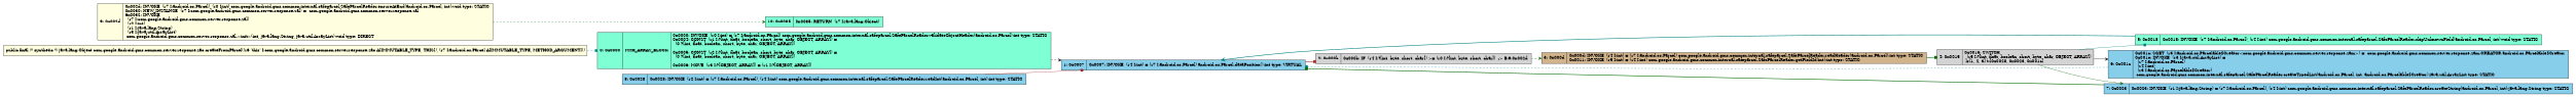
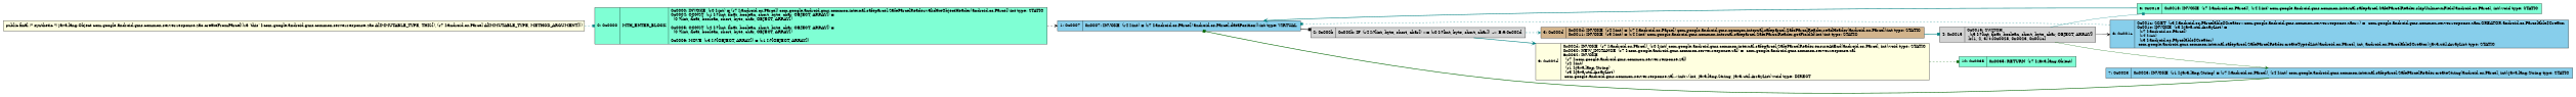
  digraph {
    rankdir=LR
    node [fillcolor=skyblue shape=record style=filled]
    edge [arrowhead=vee color=teal style=dashed]
-   n1 [fillcolor=aquamarine label="{0\:\ 0x0000|MTH_ARRAY_BLOCK\l|0x0000: INVOKE  (r0 I:int) = (r7 I:android.os.Parcel) com.google.android.gms.common.internal.safeparcel.SafeParcelReader.validateObjectHeader(android.os.Parcel):int type: STATIC \l0x0004: CONST  (r1 I:?[int, float, boolean, short, byte, char, OBJECT, ARRAY]) = \l  (0 ?[int, float, boolean, short, byte, char, OBJECT, ARRAY])\l \l0x0005: CONST  (r2 I:?[int, float, boolean, short, byte, char, OBJECT, ARRAY]) = \l  (0 ?[int, float, boolean, short, byte, char, OBJECT, ARRAY])\l \l0x0006: MOVE  (r3 I:?[OBJECT, ARRAY]) = (r1 I:?[OBJECT, ARRAY]) \l}"]
+   n1 [fillcolor=aquamarine label="{0\:\ 0x0000|MTH_ENTER_BLOCK\l|0x0000: INVOKE  (r0 I:int) = (r7 I:android.os.Parcel) com.google.android.gms.common.internal.safeparcel.SafeParcelReader.validateObjectHeader(android.os.Parcel):int type: STATIC \l0x0004: CONST  (r1 I:?[int, float, boolean, short, byte, char, OBJECT, ARRAY]) = \l  (0 ?[int, float, boolean, short, byte, char, OBJECT, ARRAY])\l \l0x0005: CONST  (r2 I:?[int, float, boolean, short, byte, char, OBJECT, ARRAY]) = \l  (0 ?[int, float, boolean, short, byte, char, OBJECT, ARRAY])\l \l0x0006: MOVE  (r3 I:?[OBJECT, ARRAY]) = (r1 I:?[OBJECT, ARRAY]) \l}"]
    n2 [label="{1\:\ 0x0007|0x0007: INVOKE  (r4 I:int) = (r7 I:android.os.Parcel) android.os.Parcel.dataPosition():int type: VIRTUAL \l}"]
    n3 [fillcolor=lightgrey label="{2\:\ 0x000b|0x000b: IF  (r4 I:?[int, byte, short, char]) \>= (r0 I:?[int, byte, short, char])  \-\> B:9:0x002d \l}"]
    n4 [fillcolor=tan label="{3\:\ 0x000d|0x000d: INVOKE  (r4 I:int) = (r7 I:android.os.Parcel) com.google.android.gms.common.internal.safeparcel.SafeParcelReader.readHeader(android.os.Parcel):int type: STATIC \l0x0011: INVOKE  (r5 I:int) = (r4 I:int) com.google.android.gms.common.internal.safeparcel.SafeParcelReader.getFieldId(int):int type: STATIC \l}"]
    n5 [fillcolor=lightyellow label="{9\:\ 0x002d|0x002d: INVOKE  (r7 I:android.os.Parcel), (r0 I:int) com.google.android.gms.common.internal.safeparcel.SafeParcelReader.ensureAtEnd(android.os.Parcel, int):void type: STATIC \l0x0030: NEW_INSTANCE  (r7 I:com.google.android.gms.common.server.response.zal) =  com.google.android.gms.common.server.response.zal \l6x0032: INVOKE  \l  (r7 I:com.google.android.gms.common.server.response.zal)\l  (r2 I:int)\l  (r1 I:java.lang.String)\l  (r3 I:java.util.ArrayList)\l com.google.android.gms.common.server.response.zal.\<init\>(int, java.lang.String, java.util.ArrayList):void type: DIRECT \l}"]
    n6 [fillcolor=lightgrey label="{4\:\ 0x0015|0x0015: SWITCH  \l  (r5 I:?[int, float, boolean, short, byte, char, OBJECT, ARRAY])\l k:[1, 2, 3] t:[0x0028, 0x0023, 0x001c] \l}"]
    n7 [fillcolor=aquamarine label="{10\:\ 0x0035|0x0035: RETURN  (r7 I:java.lang.Object) \l}"]
    n8 [fillcolor=aquamarine label="{5\:\ 0x0018|0x0018: INVOKE  (r7 I:android.os.Parcel), (r4 I:int) com.google.android.gms.common.internal.safeparcel.SafeParcelReader.skipUnknownField(android.os.Parcel, int):void type: STATIC \l}"]
    n9 [label="{6\:\ 0x001c|0x001c: SGET  (r3 I:android.os.Parcelable$Creator\<com.google.android.gms.common.server.response.zam\>) =  com.google.android.gms.common.server.response.zam.CREATOR android.os.Parcelable$Creator \l0x001e: INVOKE  (r3 I:java.util.ArrayList) = \l  (r7 I:android.os.Parcel)\l  (r4 I:int)\l  (r3 I:android.os.Parcelable$Creator)\l com.google.android.gms.common.internal.safeparcel.SafeParcelReader.createTypedList(android.os.Parcel, int, android.os.Parcelable$Creator):java.util.ArrayList type: STATIC \l}"]
    n10 [label="{7\:\ 0x0023|0x0023: INVOKE  (r1 I:java.lang.String) = (r7 I:android.os.Parcel), (r4 I:int) com.google.android.gms.common.internal.safeparcel.SafeParcelReader.createString(android.os.Parcel, int):java.lang.String type: STATIC \l}"]
-   n11 [label="{8\:\ 0x0028|0x0028: INVOKE  (r2 I:int) = (r7 I:android.os.Parcel), (r4 I:int) com.google.android.gms.common.internal.safeparcel.SafeParcelReader.readInt(android.os.Parcel, int):int type: STATIC \l}"]
    n12 [fillcolor=lightyellow label="{public final \/* synthetic *\/ java.lang.Object com.google.android.gms.common.server.response.zao.createFromParcel((r6 'this' I:com.google.android.gms.common.server.response.zao A[IMMUTABLE_TYPE, THIS]), (r7 I:android.os.Parcel A[IMMUTABLE_TYPE, METHOD_ARGUMENT])) }"]
    n1 -> n2 [color=black]
-   n2 -> n3 [arrowhead=box color=brown style=bold]
-   n3 -> n4 [color=darkgreen]
-   n4 -> n6 [arrowhead=box color=darkgreen style=bold]
-   n5 -> n7 [color=darkgreen]
+   n2 -> n3 [arrowhead=box color=black style=bold]
+   n3 -> n4
+   n3 -> n5 [style=bold]
+   n4 -> n6 [arrowhead=box style=bold]
+   n5 -> n7 [arrowhead=box color=darkgreen]
    n6 -> n8 [arrowhead=box style=solid]
    n6 -> n9 [color=black style=solid]
    n6 -> n10 [color=darkgreen style=solid]
    n8 -> n2 [style=bold]
    n9 -> n2 [arrowhead=box]
    n10 -> n2 [arrowhead=box color=darkgreen style=bold]
-   n11 -> n2 [arrowhead=box color=brown style=solid]
    n12 -> n1 [arrowhead=box]
  }
